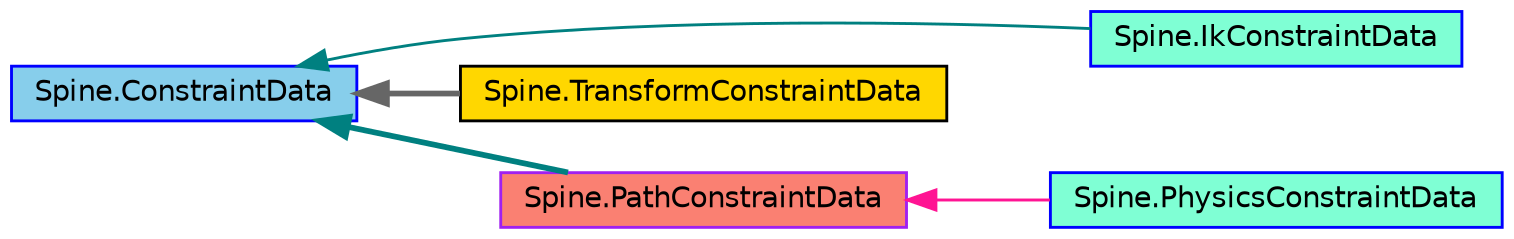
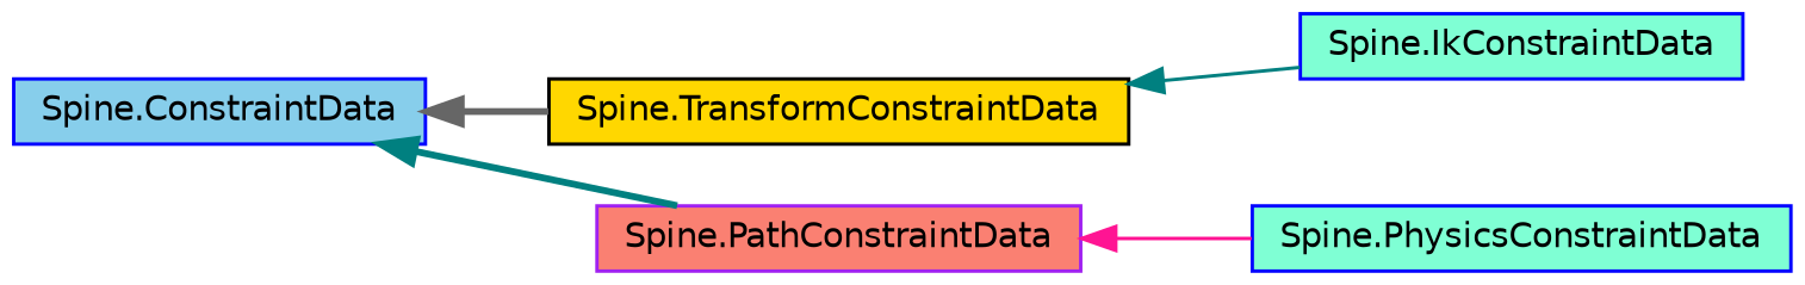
  digraph {
    rankdir=LR
    node [color=blue fillcolor=aquamarine fontname=Helvetica fontsize=10 shape=box style=filled]
    edge [color=teal dir=back fontname=Helvetica fontsize=10 labelfontname=Helvetica labelfontsize=10 style=solid]
    n1 [fillcolor=skyblue fontcolor=black height=0.2 label="Spine.ConstraintData" width=0.4]
    n2 [height=0.2 label="Spine.IkConstraintData" width=0.4]
    n3 [color=purple fillcolor=salmon height=0.2 label="Spine.PathConstraintData" width=0.4]
    n4 [color=black fillcolor=gold height=0.2 label="Spine.TransformConstraintData" width=0.4]
    n5 [height=0.2 label="Spine.PhysicsConstraintData" width=0.4]
-   n1 -> n2
+   n4 -> n2
    n1 -> n3 [style=bold]
    n1 -> n4 [color=gray40 style=bold]
    n3 -> n5 [color=deeppink]
  }
